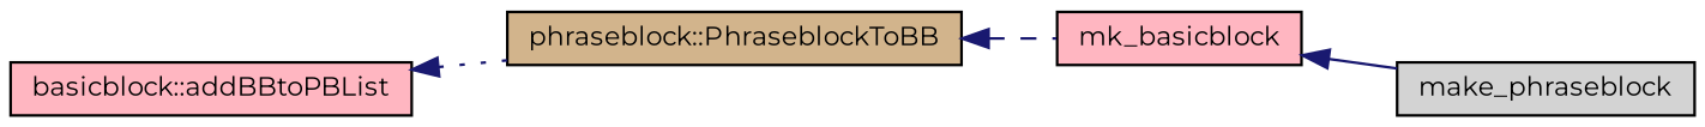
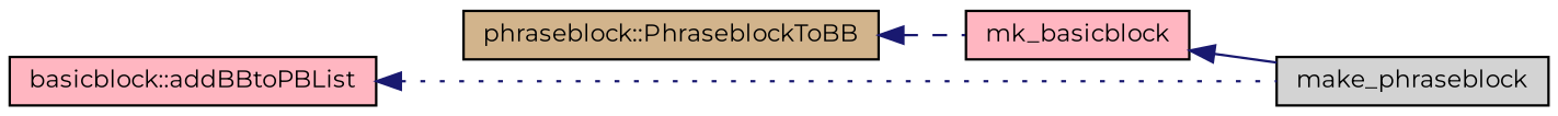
  digraph {
    fontname=Montserrat
    rankdir=LR
    node [color=black fillcolor=lightpink fontname=Montserrat fontsize=10 shape=record style=filled]
    edge [color=midnightblue dir=back fontname=Montserrat fontsize=10 labelfontname=Helvetica labelfontsize=10]
    n1 [fontcolor=black height=0.2 label="basicblock::addBBtoPBList" width=0.4]
    n2 [fillcolor=tan height=0.2 label="phraseblock::PhraseblockToBB" width=0.4]
    n3 [height=0.2 label=mk_basicblock width=0.4]
    n4 [fillcolor=lightgrey height=0.2 label=make_phraseblock width=0.4]
-   n1 -> n2 [style=dotted]
+   n1 -> n4 [style=dotted]
    n2 -> n3 [style=dashed]
    n3 -> n4 [style=solid]
  }
